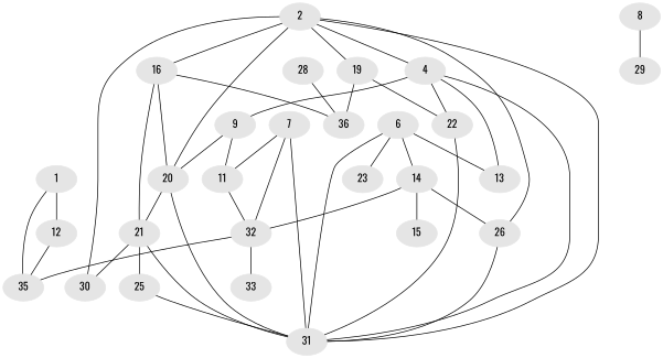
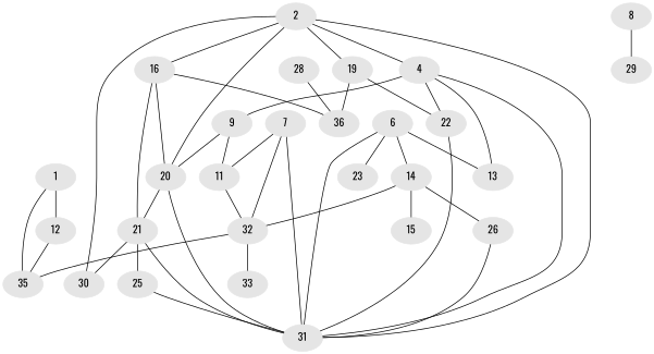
  graph {
    fontname=Oswald
    node [color=gray90 fontname=Oswald style=filled]
    edge [fontname=Oswald weight=1.0]
    1
    12
    35
    2
    4
    16
    19
    20
    26
    30
    31
    9
    13
    22
    21
    36
    11
    6
    23
    14
    32
    15
    7
    33
    8
    29
    25
    28
    1 -- 12 [weight=4.0]
    1 -- 35 [weight=2.0]
    12 -- 35
    2 -- 4
    2 -- 16 [weight=2.0]
    2 -- 19
    2 -- 20
-   2 -- 26
    2 -- 30
    2 -- 31
    4 -- 31
    4 -- 9 [weight=2.0]
    4 -- 13
    4 -- 22
    16 -- 20
    16 -- 21
    16 -- 36
    19 -- 22
    19 -- 36
    20 -- 31
    20 -- 21
    26 -- 31
    9 -- 20
    9 -- 11
    22 -- 31
    21 -- 30
    21 -- 31
    21 -- 25
    11 -- 32
    6 -- 31
    6 -- 13
    6 -- 23
    6 -- 14
    14 -- 26 [weight=2.0]
    14 -- 32
    14 -- 15
    32 -- 35
    32 -- 33
    7 -- 31
    7 -- 11
    7 -- 32
    8 -- 29
    25 -- 31 [weight=2.0]
    28 -- 36
  }
